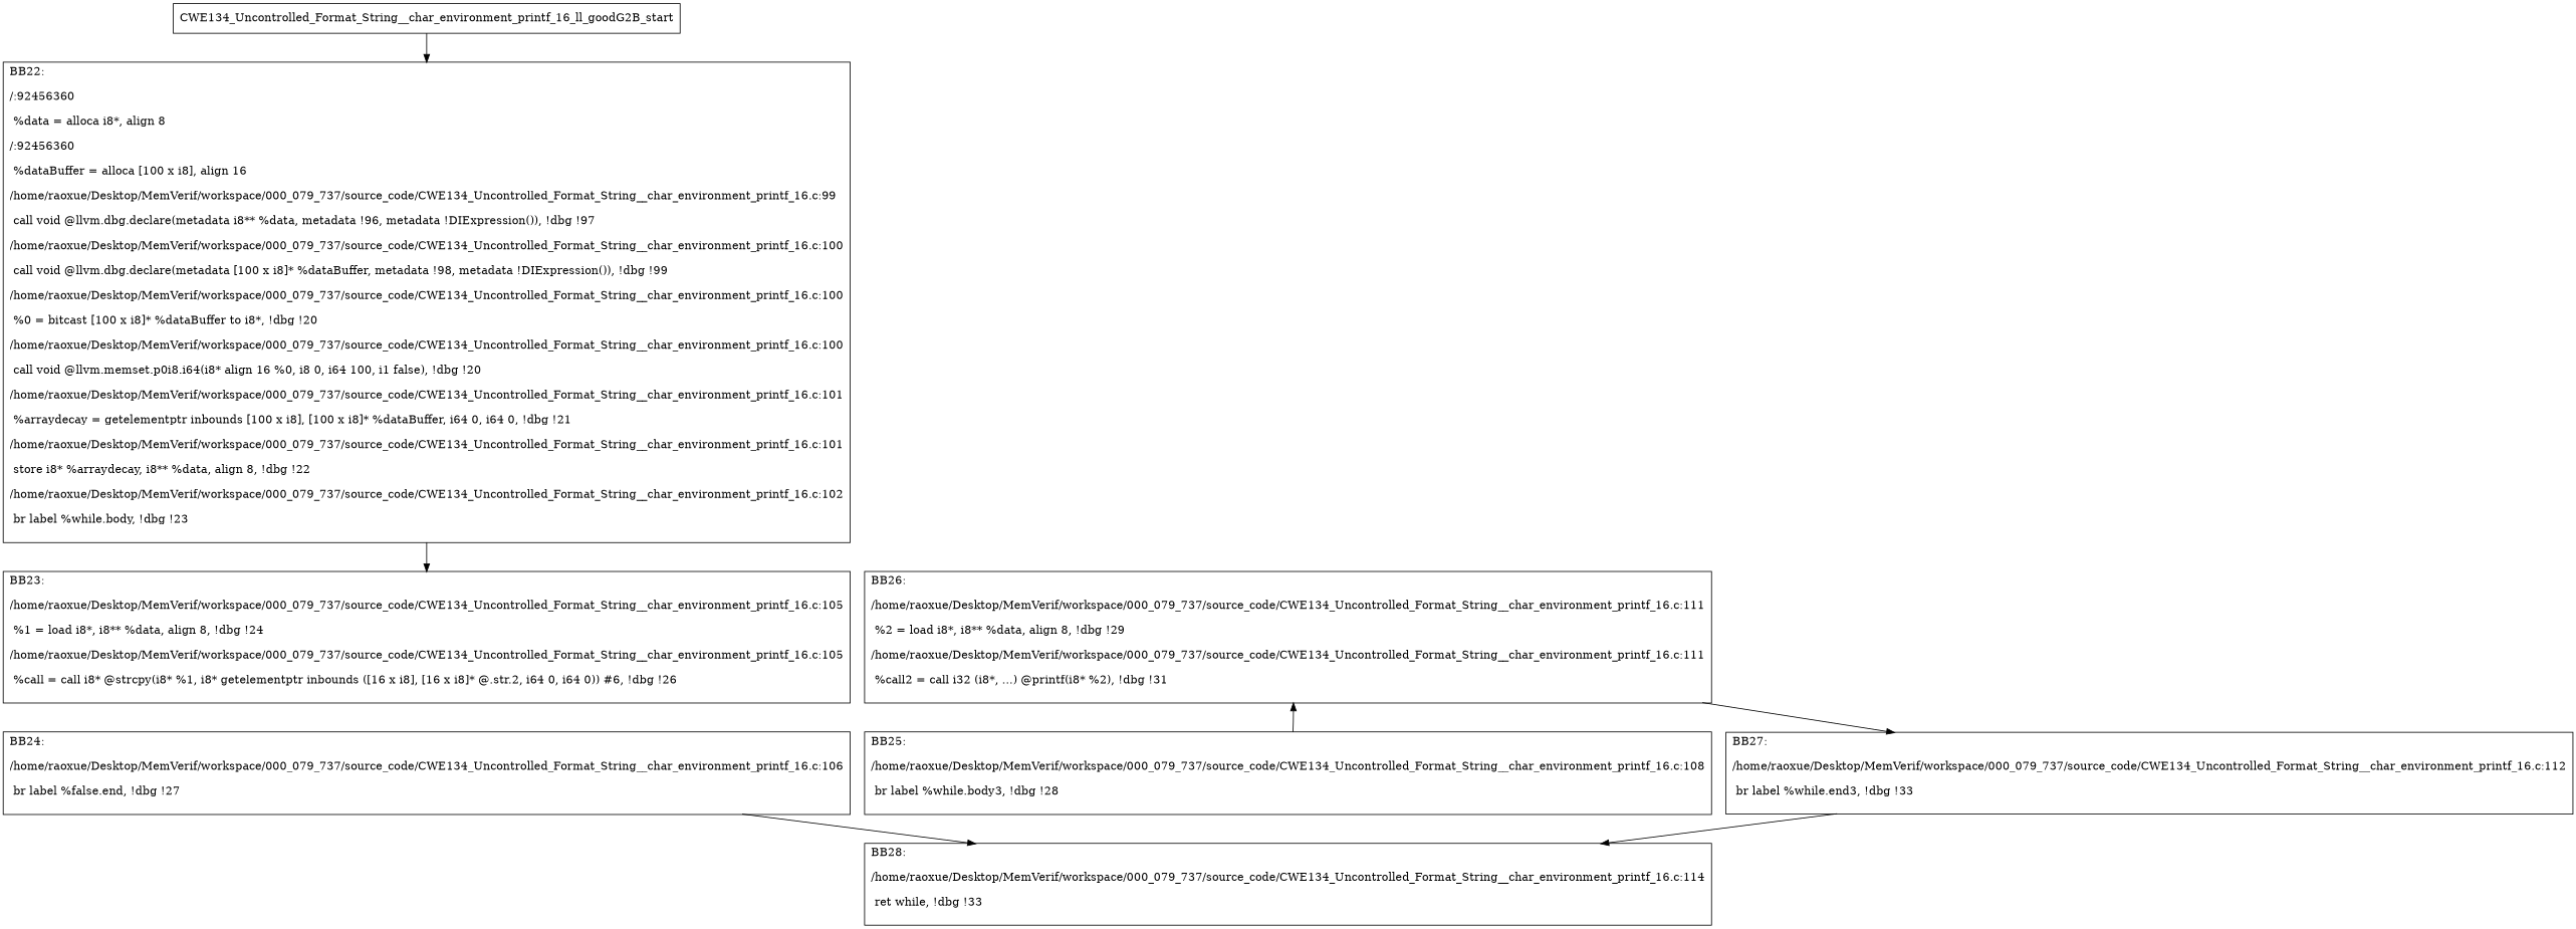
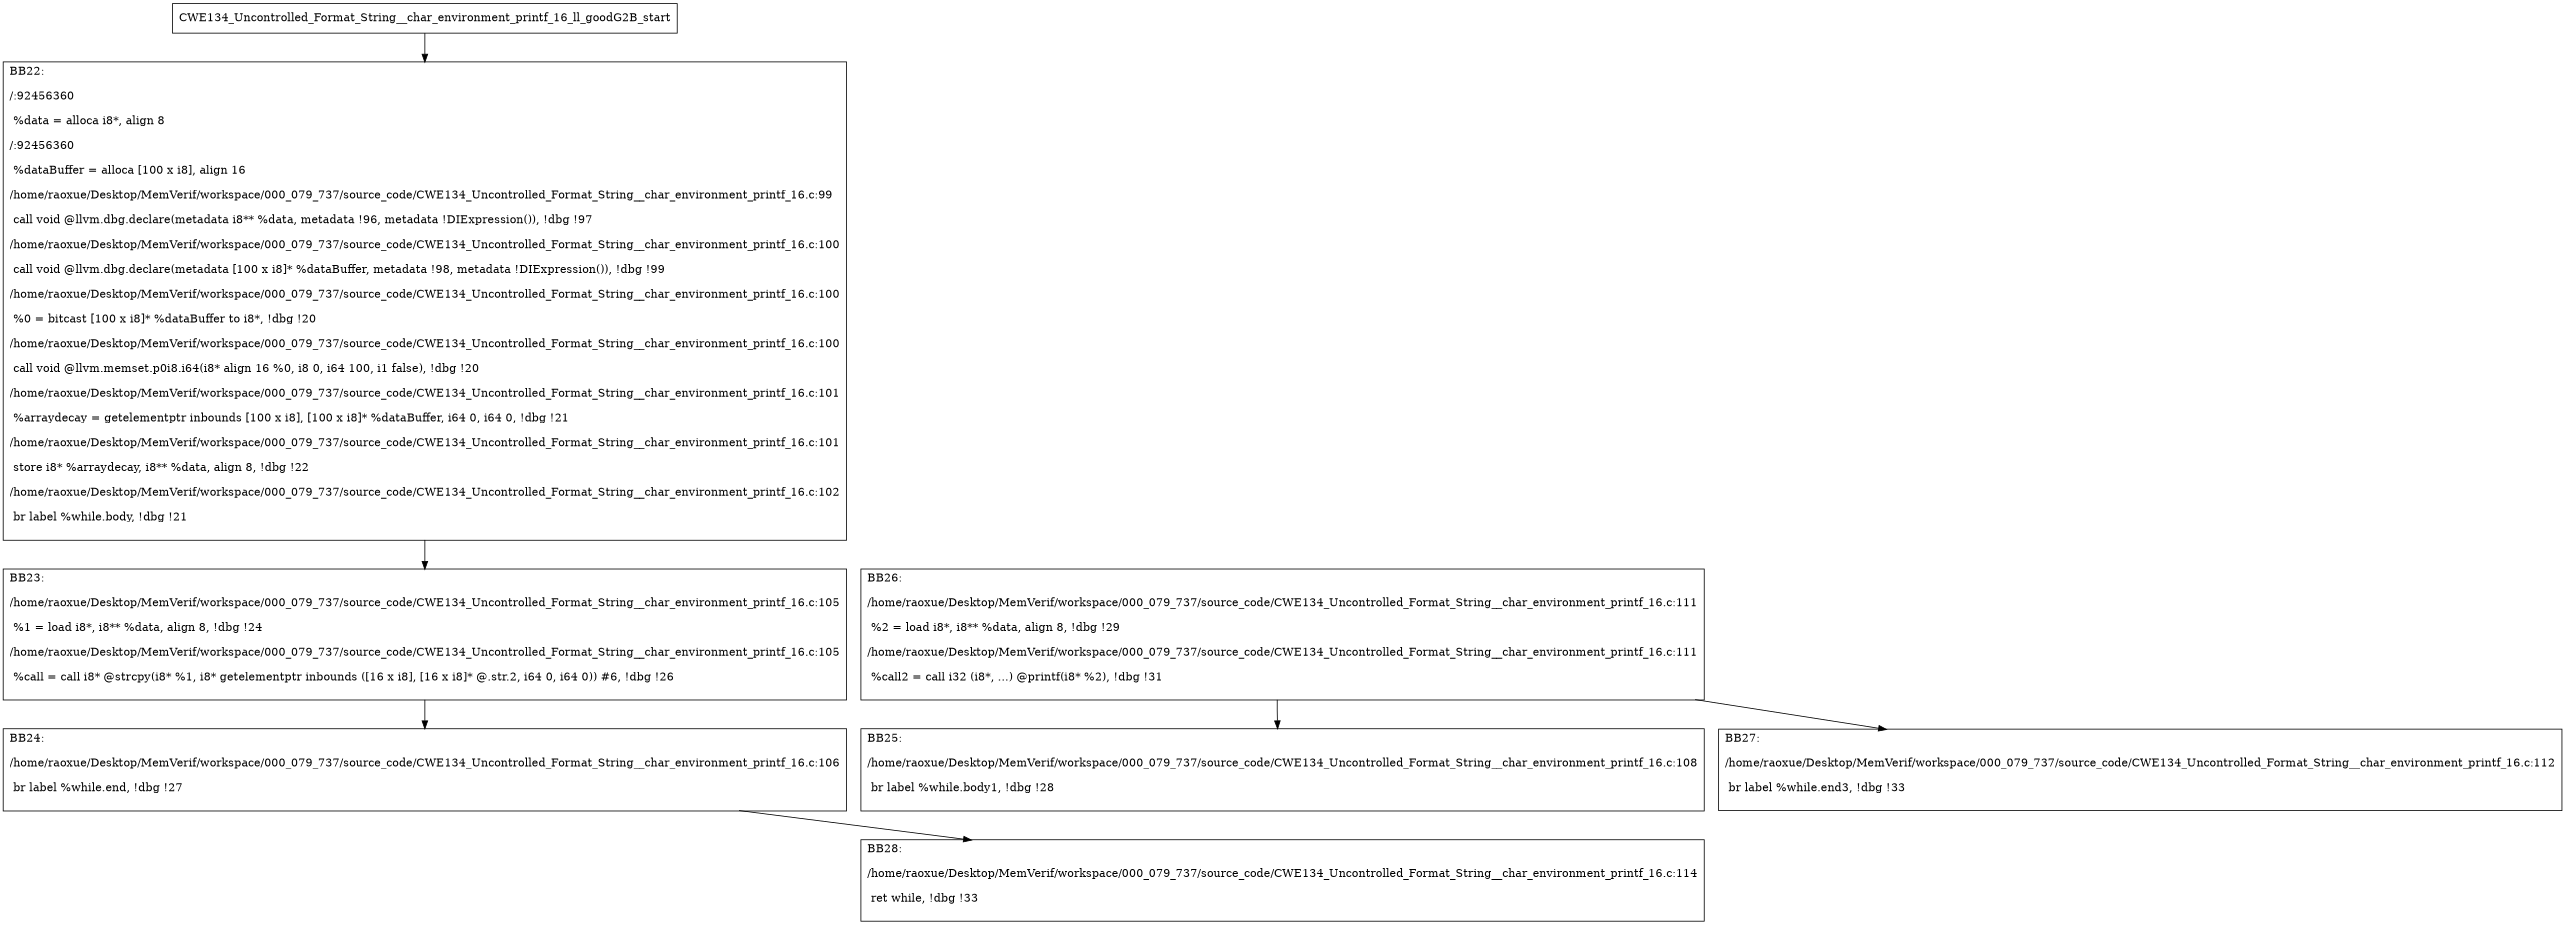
  digraph {
    node [shape=record]
    n1 [label="{CWE134_Uncontrolled_Format_String__char_environment_printf_16_ll_goodG2B_start}"]
-   n2 [label="{BB22:\l\l/:92456360\l\n  %data = alloca i8*, align 8\l\n/:92456360\l\n  %dataBuffer = alloca [100 x i8], align 16\l\n/home/raoxue/Desktop/MemVerif/workspace/000_079_737/source_code/CWE134_Uncontrolled_Format_String__char_environment_printf_16.c:99\l\n  call void @llvm.dbg.declare(metadata i8** %data, metadata !96, metadata !DIExpression()), !dbg !97\l\n/home/raoxue/Desktop/MemVerif/workspace/000_079_737/source_code/CWE134_Uncontrolled_Format_String__char_environment_printf_16.c:100\l\n  call void @llvm.dbg.declare(metadata [100 x i8]* %dataBuffer, metadata !98, metadata !DIExpression()), !dbg !99\l\n/home/raoxue/Desktop/MemVerif/workspace/000_079_737/source_code/CWE134_Uncontrolled_Format_String__char_environment_printf_16.c:100\l\n  %0 = bitcast [100 x i8]* %dataBuffer to i8*, !dbg !20\l\n/home/raoxue/Desktop/MemVerif/workspace/000_079_737/source_code/CWE134_Uncontrolled_Format_String__char_environment_printf_16.c:100\l\n  call void @llvm.memset.p0i8.i64(i8* align 16 %0, i8 0, i64 100, i1 false), !dbg !20\l\n/home/raoxue/Desktop/MemVerif/workspace/000_079_737/source_code/CWE134_Uncontrolled_Format_String__char_environment_printf_16.c:101\l\n  %arraydecay = getelementptr inbounds [100 x i8], [100 x i8]* %dataBuffer, i64 0, i64 0, !dbg !21\l\n/home/raoxue/Desktop/MemVerif/workspace/000_079_737/source_code/CWE134_Uncontrolled_Format_String__char_environment_printf_16.c:101\l\n  store i8* %arraydecay, i8** %data, align 8, !dbg !22\l\n/home/raoxue/Desktop/MemVerif/workspace/000_079_737/source_code/CWE134_Uncontrolled_Format_String__char_environment_printf_16.c:102\l\n  br label %while.body, !dbg !23\l\n}"]
+   n2 [label="{BB22:\l\l/:92456360\l\n  %data = alloca i8*, align 8\l\n/:92456360\l\n  %dataBuffer = alloca [100 x i8], align 16\l\n/home/raoxue/Desktop/MemVerif/workspace/000_079_737/source_code/CWE134_Uncontrolled_Format_String__char_environment_printf_16.c:99\l\n  call void @llvm.dbg.declare(metadata i8** %data, metadata !96, metadata !DIExpression()), !dbg !97\l\n/home/raoxue/Desktop/MemVerif/workspace/000_079_737/source_code/CWE134_Uncontrolled_Format_String__char_environment_printf_16.c:100\l\n  call void @llvm.dbg.declare(metadata [100 x i8]* %dataBuffer, metadata !98, metadata !DIExpression()), !dbg !99\l\n/home/raoxue/Desktop/MemVerif/workspace/000_079_737/source_code/CWE134_Uncontrolled_Format_String__char_environment_printf_16.c:100\l\n  %0 = bitcast [100 x i8]* %dataBuffer to i8*, !dbg !20\l\n/home/raoxue/Desktop/MemVerif/workspace/000_079_737/source_code/CWE134_Uncontrolled_Format_String__char_environment_printf_16.c:100\l\n  call void @llvm.memset.p0i8.i64(i8* align 16 %0, i8 0, i64 100, i1 false), !dbg !20\l\n/home/raoxue/Desktop/MemVerif/workspace/000_079_737/source_code/CWE134_Uncontrolled_Format_String__char_environment_printf_16.c:101\l\n  %arraydecay = getelementptr inbounds [100 x i8], [100 x i8]* %dataBuffer, i64 0, i64 0, !dbg !21\l\n/home/raoxue/Desktop/MemVerif/workspace/000_079_737/source_code/CWE134_Uncontrolled_Format_String__char_environment_printf_16.c:101\l\n  store i8* %arraydecay, i8** %data, align 8, !dbg !22\l\n/home/raoxue/Desktop/MemVerif/workspace/000_079_737/source_code/CWE134_Uncontrolled_Format_String__char_environment_printf_16.c:102\l\n  br label %while.body, !dbg !21\l\n}"]
    n3 [label="{BB23:\l\l/home/raoxue/Desktop/MemVerif/workspace/000_079_737/source_code/CWE134_Uncontrolled_Format_String__char_environment_printf_16.c:105\l\n  %1 = load i8*, i8** %data, align 8, !dbg !24\l\n/home/raoxue/Desktop/MemVerif/workspace/000_079_737/source_code/CWE134_Uncontrolled_Format_String__char_environment_printf_16.c:105\l\n  %call = call i8* @strcpy(i8* %1, i8* getelementptr inbounds ([16 x i8], [16 x i8]* @.str.2, i64 0, i64 0)) #6, !dbg !26\l\n}"]
-   n4 [label="{BB24:\l\l/home/raoxue/Desktop/MemVerif/workspace/000_079_737/source_code/CWE134_Uncontrolled_Format_String__char_environment_printf_16.c:106\l\n  br label %false.end, !dbg !27\l\n}"]
+   n4 [label="{BB24:\l\l/home/raoxue/Desktop/MemVerif/workspace/000_079_737/source_code/CWE134_Uncontrolled_Format_String__char_environment_printf_16.c:106\l\n  br label %while.end, !dbg !27\l\n}"]
    n5 [label="{BB28:\l\l/home/raoxue/Desktop/MemVerif/workspace/000_079_737/source_code/CWE134_Uncontrolled_Format_String__char_environment_printf_16.c:114\l\n  ret while, !dbg !33\l\n}"]
-   n6 [label="{BB25:\l\l/home/raoxue/Desktop/MemVerif/workspace/000_079_737/source_code/CWE134_Uncontrolled_Format_String__char_environment_printf_16.c:108\l\n  br label %while.body3, !dbg !28\l\n}"]
+   n6 [label="{BB25:\l\l/home/raoxue/Desktop/MemVerif/workspace/000_079_737/source_code/CWE134_Uncontrolled_Format_String__char_environment_printf_16.c:108\l\n  br label %while.body1, !dbg !28\l\n}"]
    n7 [label="{BB26:\l\l/home/raoxue/Desktop/MemVerif/workspace/000_079_737/source_code/CWE134_Uncontrolled_Format_String__char_environment_printf_16.c:111\l\n  %2 = load i8*, i8** %data, align 8, !dbg !29\l\n/home/raoxue/Desktop/MemVerif/workspace/000_079_737/source_code/CWE134_Uncontrolled_Format_String__char_environment_printf_16.c:111\l\n  %call2 = call i32 (i8*, ...) @printf(i8* %2), !dbg !31\l\n}"]
    n8 [label="{BB27:\l\l/home/raoxue/Desktop/MemVerif/workspace/000_079_737/source_code/CWE134_Uncontrolled_Format_String__char_environment_printf_16.c:112\l\n  br label %while.end3, !dbg !33\l\n}"]
    n1 -> n2
    n2 -> n3
+   n3 -> n4
    n4 -> n5
-   n6 -> n7
+   n7 -> n6
    n7 -> n8
-   n8 -> n5
  }
